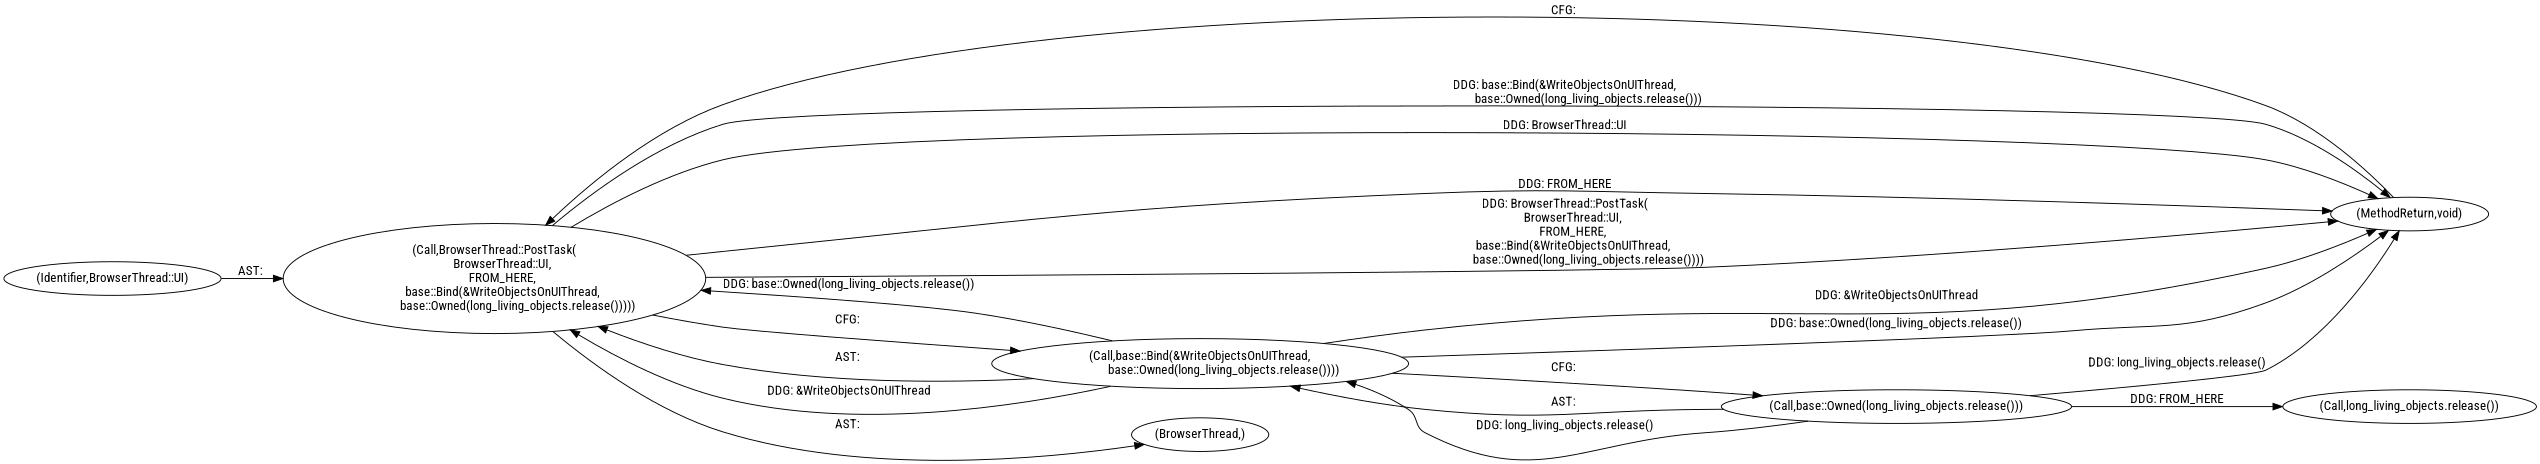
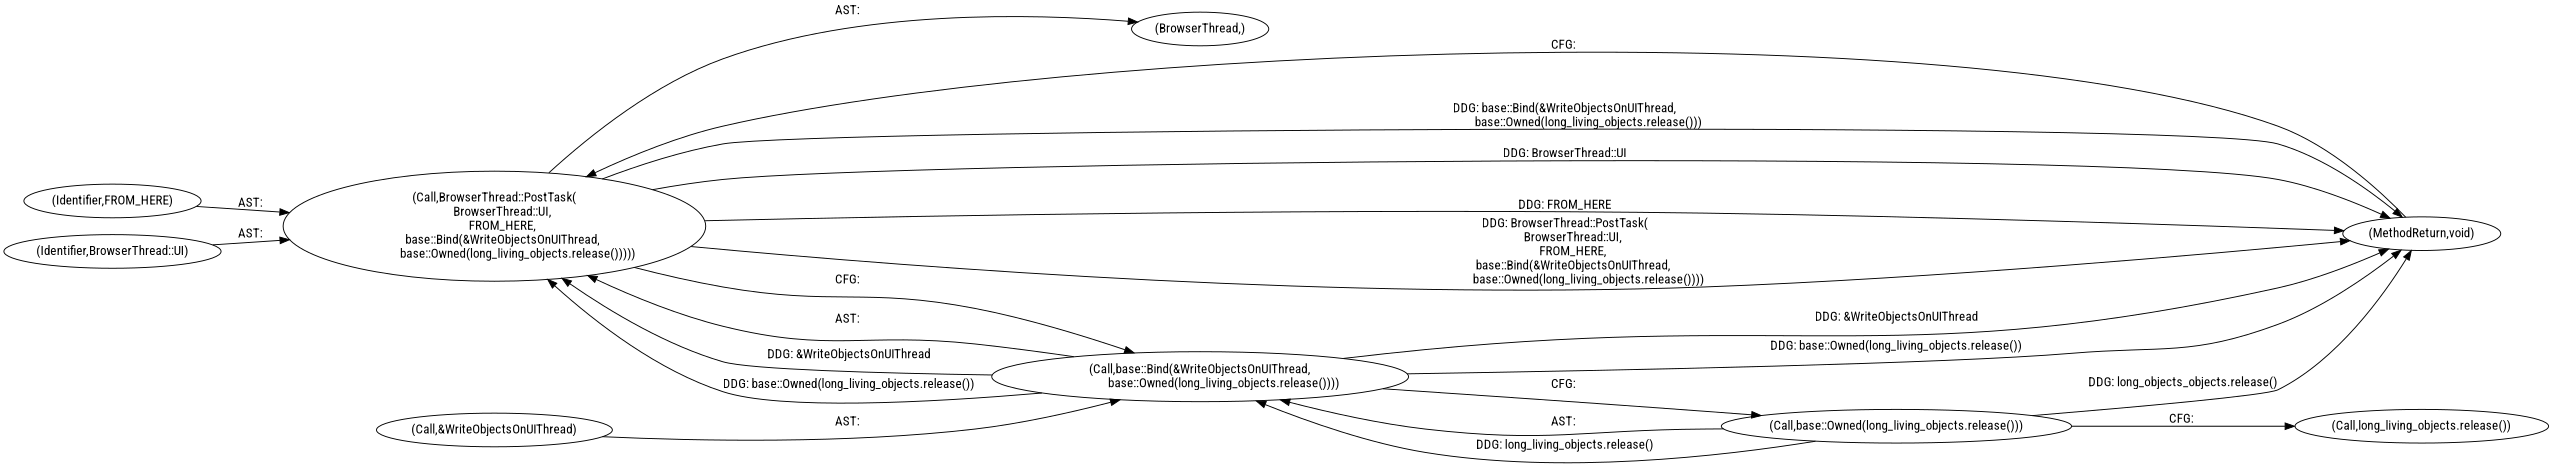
  digraph {
    fontname="Roboto Condensed"
    rankdir=LR
    node [fontname="Roboto Condensed"]
    edge [fontname="Roboto Condensed"]
    n1 [label="(Call,BrowserThread::PostTask(\n      BrowserThread::UI,\n      FROM_HERE,\n      base::Bind(&WriteObjectsOnUIThread,\n                 base::Owned(long_living_objects.release()))))"]
    n2 [label="(Call,base::Bind(&WriteObjectsOnUIThread,\n                 base::Owned(long_living_objects.release())))"]
    n3 [label="(BrowserThread,)"]
    n4 [label="(MethodReturn,void)"]
    n5 [label="(Call,base::Owned(long_living_objects.release()))"]
    n6 [label="(Call,long_living_objects.release())"]
+   n7 [label="(Identifier,FROM_HERE)"]
+   n8 [label="(Call,&WriteObjectsOnUIThread)"]
    n9 [label="(Identifier,BrowserThread::UI)"]
    n1 -> n2 [label="CFG: "]
    n1 -> n3 [label="AST: "]
    n1 -> n4 [label="DDG: base::Bind(&WriteObjectsOnUIThread,\n                 base::Owned(long_living_objects.release()))"]
    n1 -> n4 [label="DDG: BrowserThread::UI"]
    n1 -> n4 [label="DDG: FROM_HERE"]
    n1 -> n4 [label="DDG: BrowserThread::PostTask(\n      BrowserThread::UI,\n      FROM_HERE,\n      base::Bind(&WriteObjectsOnUIThread,\n                 base::Owned(long_living_objects.release())))"]
    n2 -> n1 [label="AST: "]
    n2 -> n1 [label="DDG: &WriteObjectsOnUIThread"]
    n2 -> n1 [label="DDG: base::Owned(long_living_objects.release())"]
    n2 -> n4 [label="DDG: &WriteObjectsOnUIThread"]
    n2 -> n4 [label="DDG: base::Owned(long_living_objects.release())"]
    n2 -> n5 [label="CFG: "]
    n4 -> n1 [label="CFG: "]
    n5 -> n2 [label="AST: "]
    n5 -> n2 [label="DDG: long_living_objects.release()"]
-   n5 -> n4 [label="DDG: long_living_objects.release()"]
-   n5 -> n6 [label="DDG: FROM_HERE"]
+   n5 -> n4 [label="DDG: long_objects_objects.release()"]
+   n5 -> n6 [label="CFG: "]
+   n7 -> n1 [label="AST: "]
+   n8 -> n2 [label="AST: "]
    n9 -> n1 [label="AST: "]
  }
